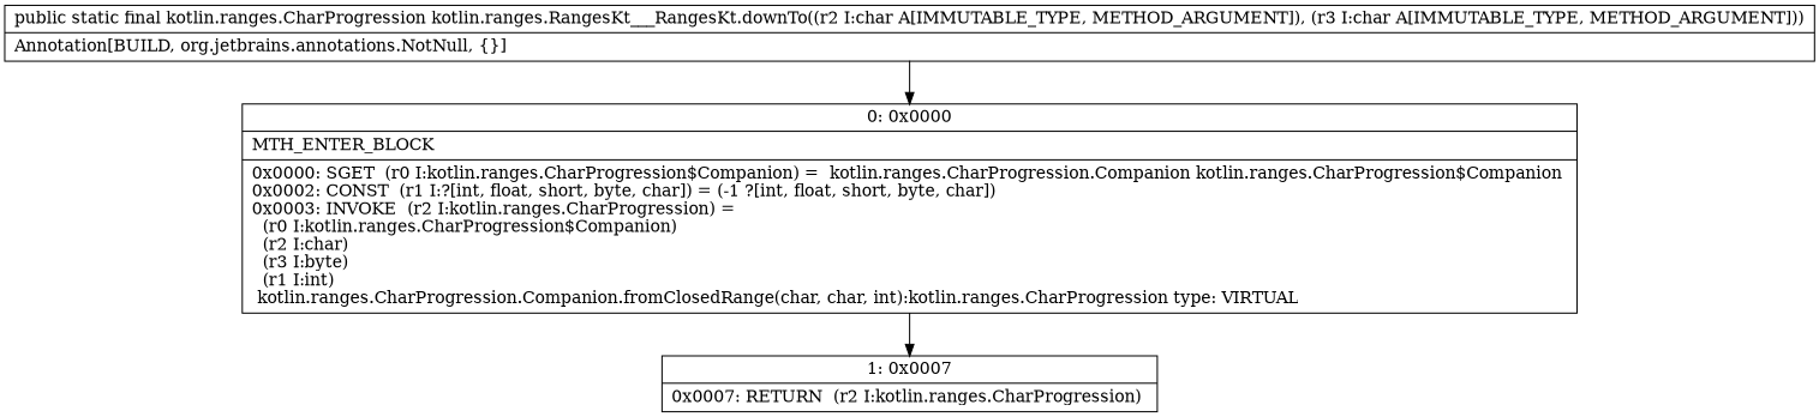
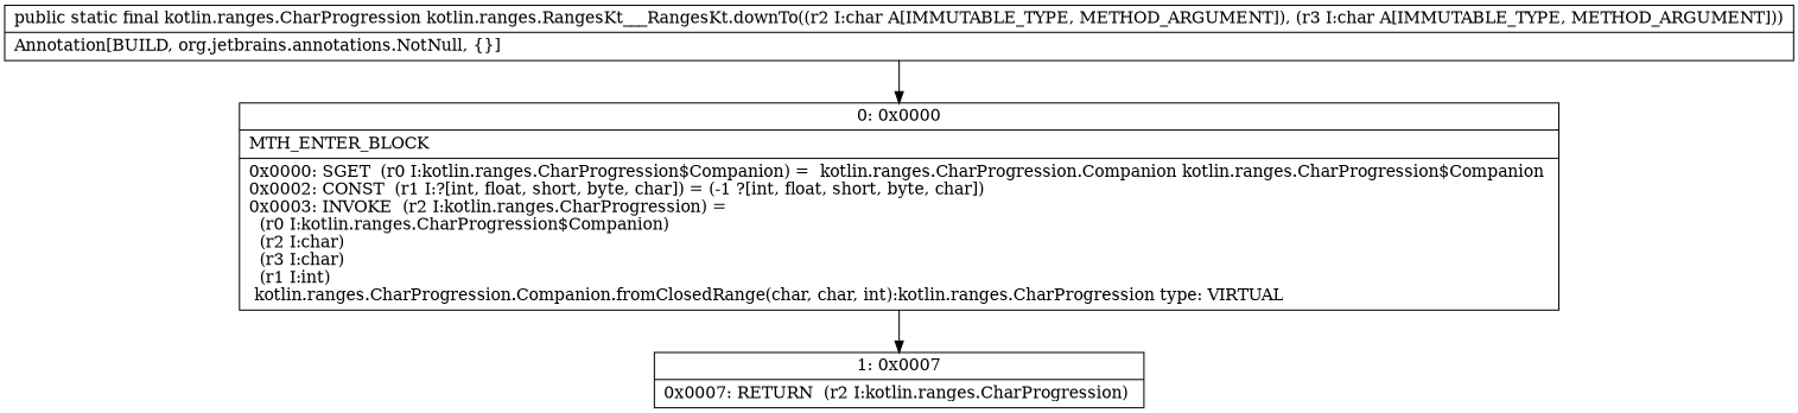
  digraph {
    node [shape=record]
-   n1 [label="{0\:\ 0x0000|MTH_ENTER_BLOCK\l|0x0000: SGET  (r0 I:kotlin.ranges.CharProgression$Companion) =  kotlin.ranges.CharProgression.Companion kotlin.ranges.CharProgression$Companion \l0x0002: CONST  (r1 I:?[int, float, short, byte, char]) = (\-1 ?[int, float, short, byte, char]) \l0x0003: INVOKE  (r2 I:kotlin.ranges.CharProgression) = \l  (r0 I:kotlin.ranges.CharProgression$Companion)\l  (r2 I:char)\l  (r3 I:byte)\l  (r1 I:int)\l kotlin.ranges.CharProgression.Companion.fromClosedRange(char, char, int):kotlin.ranges.CharProgression type: VIRTUAL \l}"]
+   n1 [label="{0\:\ 0x0000|MTH_ENTER_BLOCK\l|0x0000: SGET  (r0 I:kotlin.ranges.CharProgression$Companion) =  kotlin.ranges.CharProgression.Companion kotlin.ranges.CharProgression$Companion \l0x0002: CONST  (r1 I:?[int, float, short, byte, char]) = (\-1 ?[int, float, short, byte, char]) \l0x0003: INVOKE  (r2 I:kotlin.ranges.CharProgression) = \l  (r0 I:kotlin.ranges.CharProgression$Companion)\l  (r2 I:char)\l  (r3 I:char)\l  (r1 I:int)\l kotlin.ranges.CharProgression.Companion.fromClosedRange(char, char, int):kotlin.ranges.CharProgression type: VIRTUAL \l}"]
    n2 [label="{1\:\ 0x0007|0x0007: RETURN  (r2 I:kotlin.ranges.CharProgression) \l}"]
    n3 [label="{public static final kotlin.ranges.CharProgression kotlin.ranges.RangesKt___RangesKt.downTo((r2 I:char A[IMMUTABLE_TYPE, METHOD_ARGUMENT]), (r3 I:char A[IMMUTABLE_TYPE, METHOD_ARGUMENT]))  | Annotation[BUILD, org.jetbrains.annotations.NotNull, \{\}]\l}"]
    n1 -> n2
    n3 -> n1
  }
